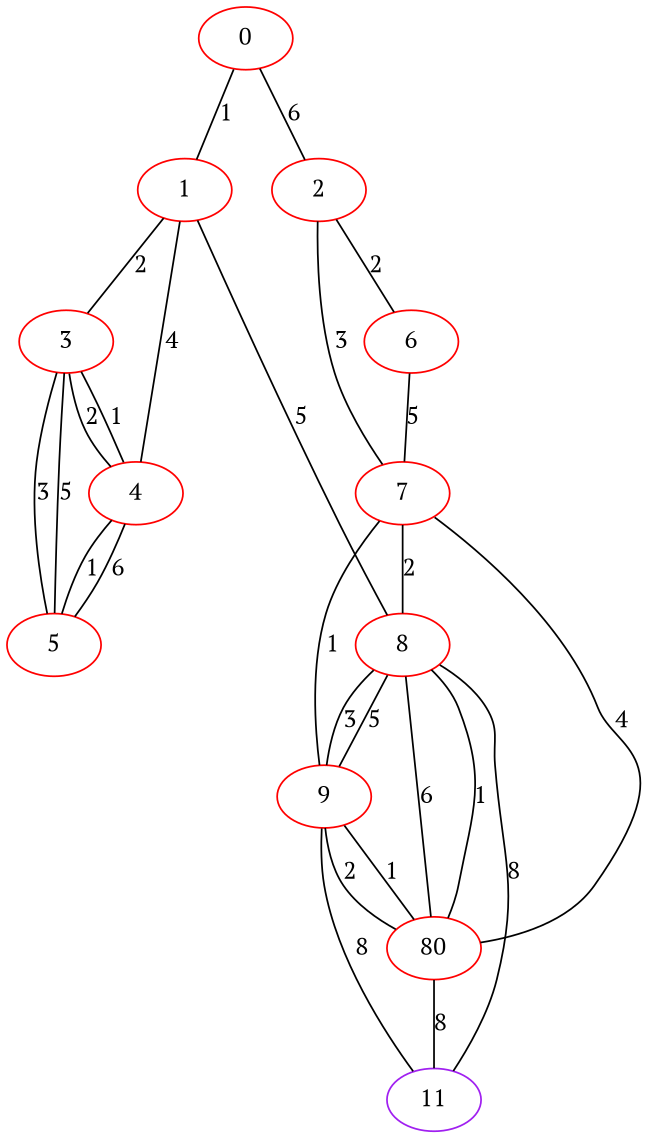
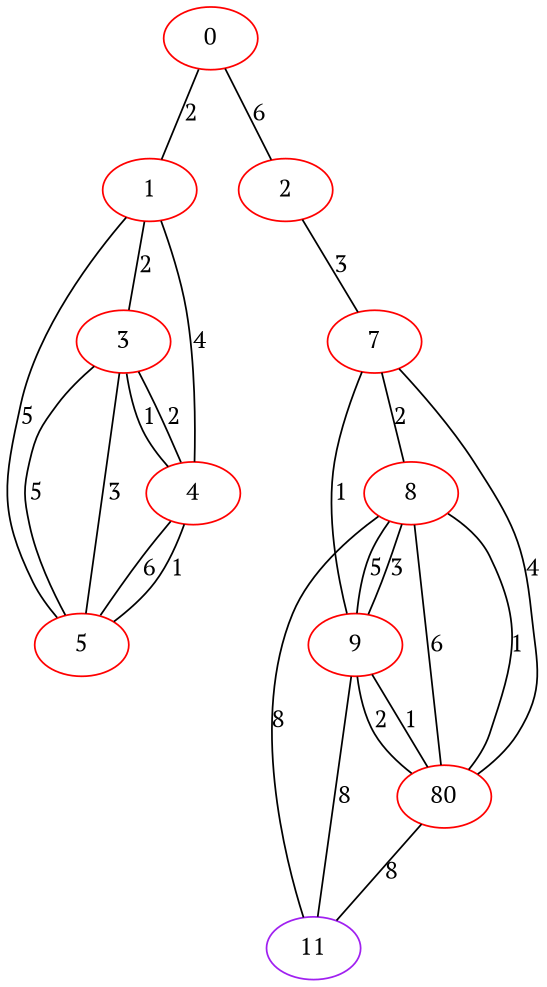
  graph {
    fontname="PT Serif"
    node [color=red fontname="PT Serif" weight=1]
    edge [fontname="PT Serif"]
    0
    1
    2
    3
    4
    5
-   6
    7
    8
    9
    n11 [label=80]
    11 [color=purple weight=4]
-   0 -- 1 [label=1]
+   0 -- 1 [label=2]
    0 -- 2 [label=6]
    1 -- 3 [label=2]
    1 -- 4 [label=4]
-   1 -- 8 [label=5]
-   2 -- 6 [label=2]
+   1 -- 5 [label=5]
    2 -- 7 [label=3]
    3 -- 4 [label=1]
    3 -- 4 [label=2]
    3 -- 5 [label=5]
    3 -- 5 [label=3]
    4 -- 5 [label=6]
    4 -- 5 [label=1]
-   6 -- 7 [label=5]
    7 -- 8 [label=2]
    7 -- 9 [label=1]
    7 -- n11 [label=4]
    8 -- 9 [label=3]
    8 -- 9 [label=5]
    8 -- n11 [label=1]
    8 -- n11 [label=6]
    8 -- 11 [label=8]
    9 -- n11 [label=2]
    9 -- n11 [label=1]
    9 -- 11 [label=8]
    n11 -- 11 [label=8]
  }
